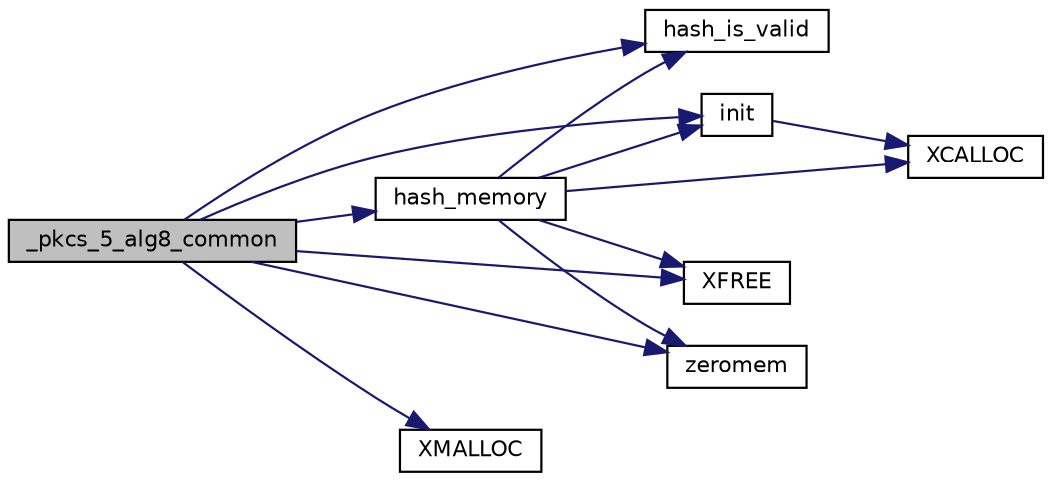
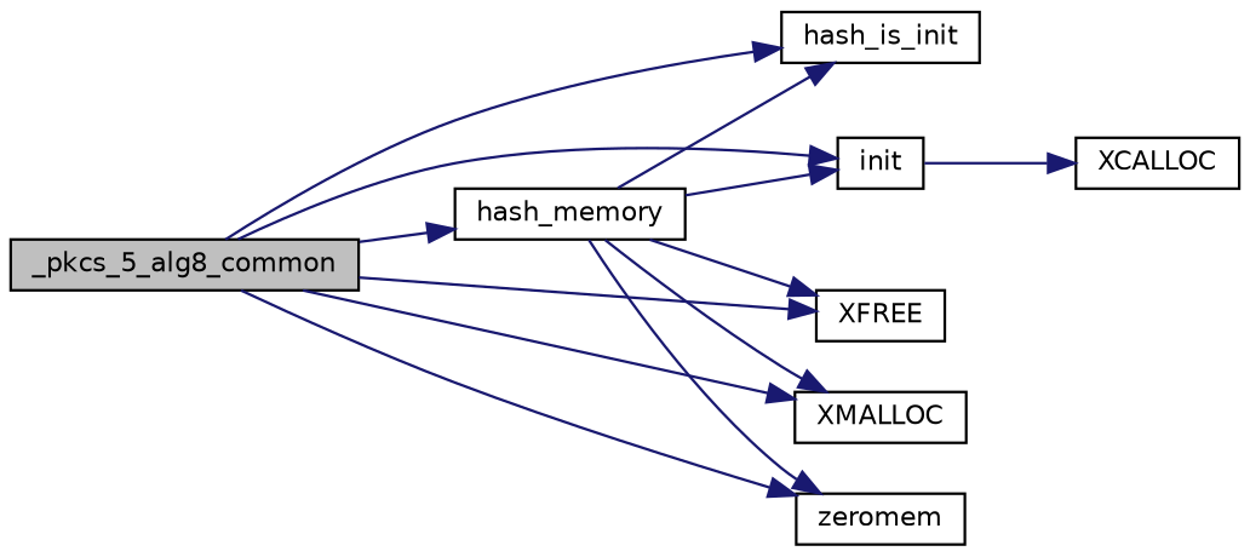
  digraph {
    rankdir=LR
    node [color=black fillcolor=white fontname=Helvetica fontsize=10 shape=record style=filled]
    edge [color=midnightblue fontname=Helvetica fontsize=10 labelfontname=Helvetica labelfontsize=10 style=solid]
    n1 [fillcolor=grey75 fontcolor=black height=0.2 label=_pkcs_5_alg8_common width=0.4]
-   n2 [height=0.2 label=hash_is_valid width=0.4]
+   n2 [height=0.2 label=hash_is_init width=0.4]
    n3 [height=0.2 label=hash_memory width=0.4]
    n4 [height=0.2 label=init width=0.4]
    n5 [height=0.2 label=XFREE width=0.4]
    n6 [height=0.2 label=XMALLOC width=0.4]
    n7 [height=0.2 label=zeromem width=0.4]
    n8 [height=0.2 label=XCALLOC width=0.4]
    n1 -> n2
    n1 -> n3
    n1 -> n4
    n1 -> n5
    n1 -> n6
    n1 -> n7
    n3 -> n2
    n3 -> n4
    n3 -> n5
-   n3 -> n8
+   n3 -> n6
    n3 -> n7
    n4 -> n8
  }
